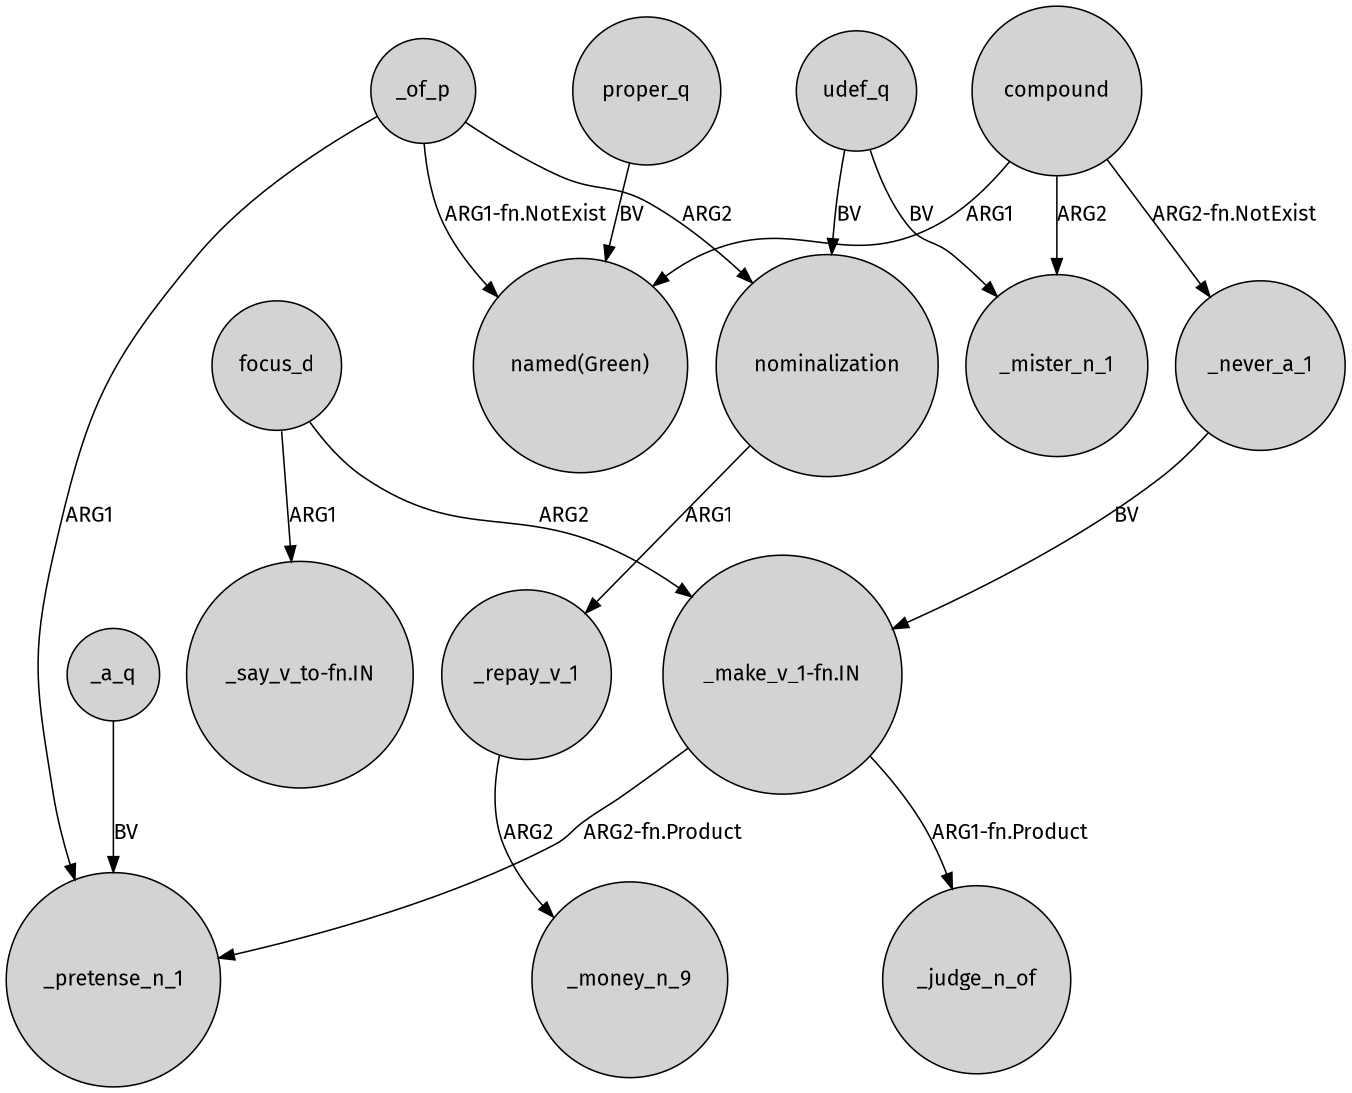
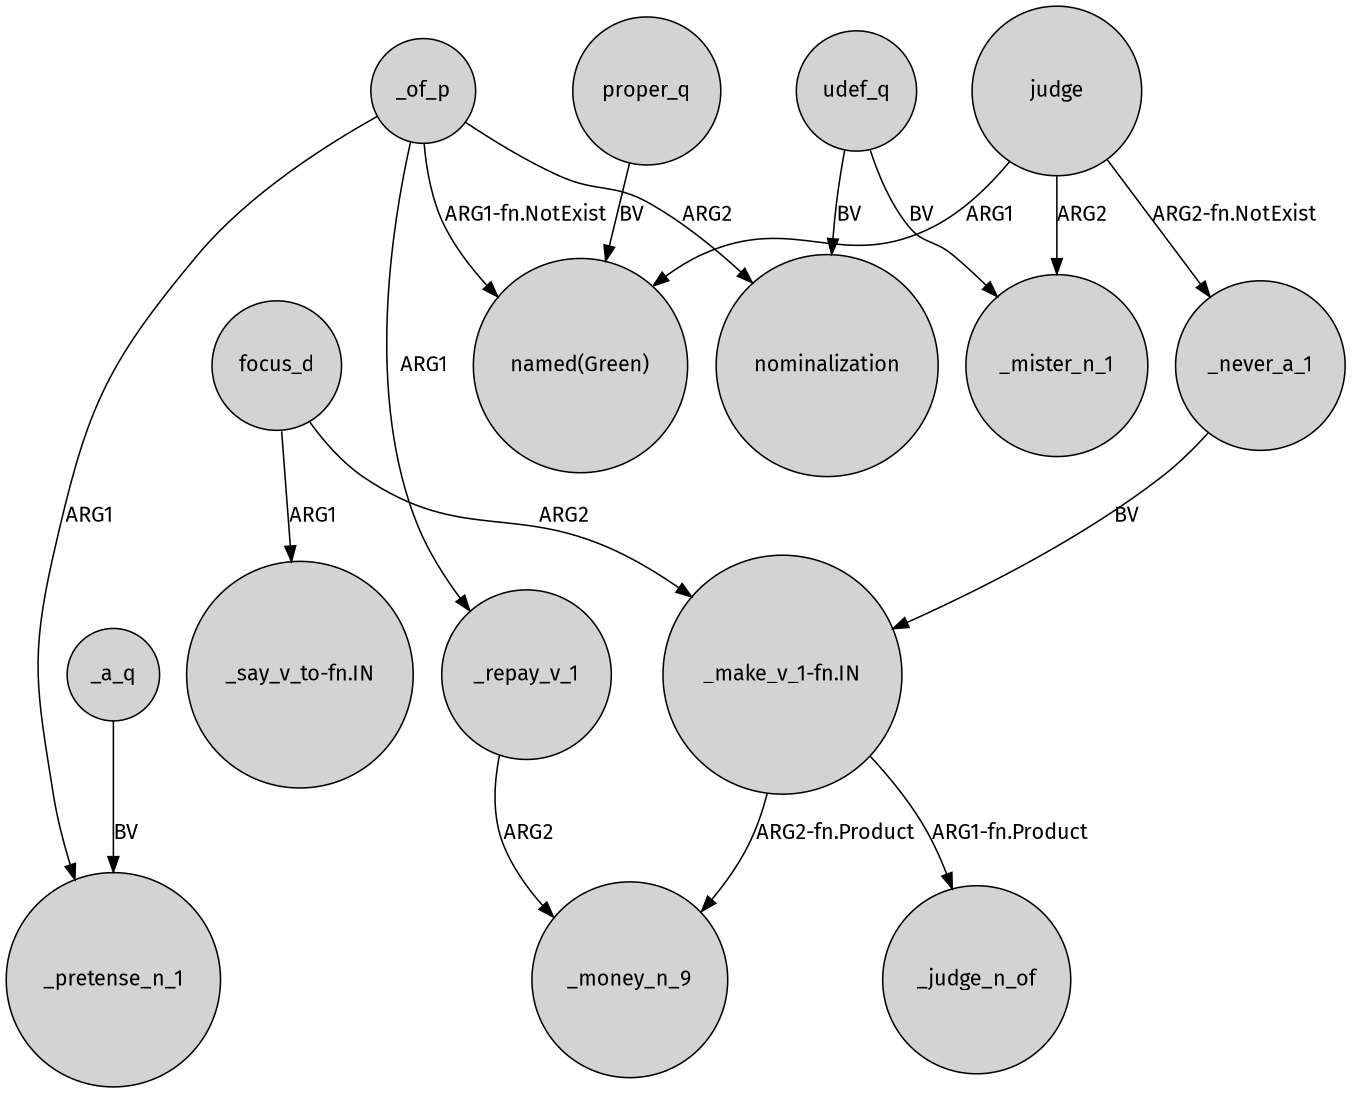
  digraph {
    fontname="Fira Sans"
    node [fontname="Fira Sans" shape=circle style=filled]
    edge [fontname="Fira Sans"]
    "_make_v_1-fn.IN"
    _pretense_n_1
    _judge_n_of
    n4 [label=_money_n_9]
    _repay_v_1
-   compound
+   compound [label=judge]
    _mister_n_1
    "named(Green)"
    _never_a_1
    udef_q
    nominalization
    _of_p
    proper_q
    _a_q
    focus_d
    "_say_v_to-fn.IN"
-   "_make_v_1-fn.IN" -> _pretense_n_1 [label="ARG2-fn.Product"]
+   "_make_v_1-fn.IN" -> n4 [label="ARG2-fn.Product"]
    "_make_v_1-fn.IN" -> _judge_n_of [label="ARG1-fn.Product"]
    _repay_v_1 -> n4 [label=ARG2]
    compound -> _mister_n_1 [label=ARG2]
    compound -> "named(Green)" [label=ARG1]
    compound -> _never_a_1 [label="ARG2-fn.NotExist"]
    _never_a_1 -> "_make_v_1-fn.IN" [label=BV]
    udef_q -> _mister_n_1 [label=BV]
    udef_q -> nominalization [label=BV]
-   nominalization -> _repay_v_1 [label=ARG1]
+   _of_p -> _repay_v_1 [label=ARG1]
    _of_p -> _pretense_n_1 [label=ARG1]
    _of_p -> "named(Green)" [label="ARG1-fn.NotExist"]
    _of_p -> nominalization [label=ARG2]
    proper_q -> "named(Green)" [label=BV]
    _a_q -> _pretense_n_1 [label=BV]
    focus_d -> "_make_v_1-fn.IN" [label=ARG2]
    focus_d -> "_say_v_to-fn.IN" [label=ARG1]
  }
